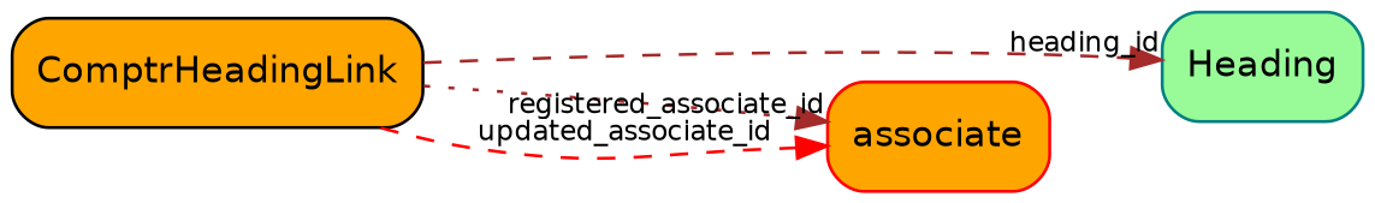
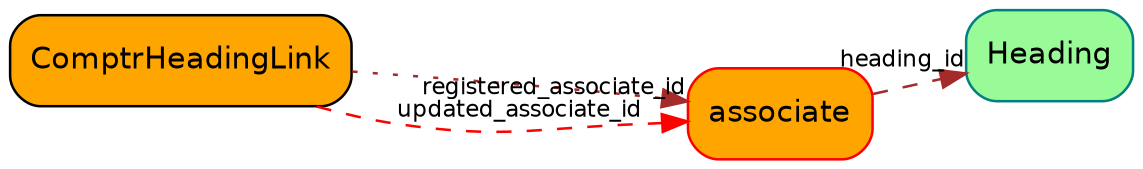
  digraph {
    rankdir=LR
    node [fillcolor=orange fontname=Helvetica fontsize=12 shape=box style="rounded, filled,filled"]
    edge [color=brown fontname=Helvetica fontsize=9 style=dashed]
    ComptrHeadingLink [color=black]
    Heading [color=teal fillcolor=palegreen]
    associate [color=red]
-   ComptrHeadingLink -> Heading [headlabel=heading_id]
+   associate -> Heading [headlabel=heading_id]
    ComptrHeadingLink -> associate [headlabel=registered_associate_id style=dotted]
    ComptrHeadingLink -> associate [color=red label=updated_associate_id]
  }
